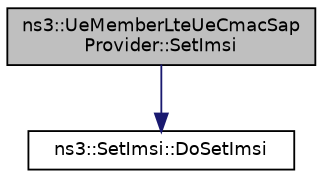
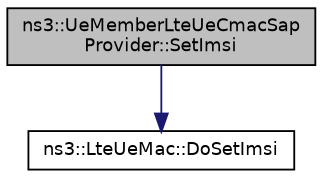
  digraph {
    rankdir=TB
    node [color=black fontname=Helvetica fontsize=10 shape=record style=filled]
    n1 [fillcolor=grey75 fontcolor=black height=0.2 label="ns3::UeMemberLteUeCmacSap\lProvider::SetImsi" width=0.4]
-   n2 [fillcolor=white height=0.2 label="ns3::SetImsi::DoSetImsi" width=0.4]
+   n2 [fillcolor=white height=0.2 label="ns3::LteUeMac::DoSetImsi" width=0.4]
    n1 -> n2 [color=midnightblue fontname=Helvetica fontsize=10 labelfontname=Helvetica labelfontsize=10 style=solid]
  }
